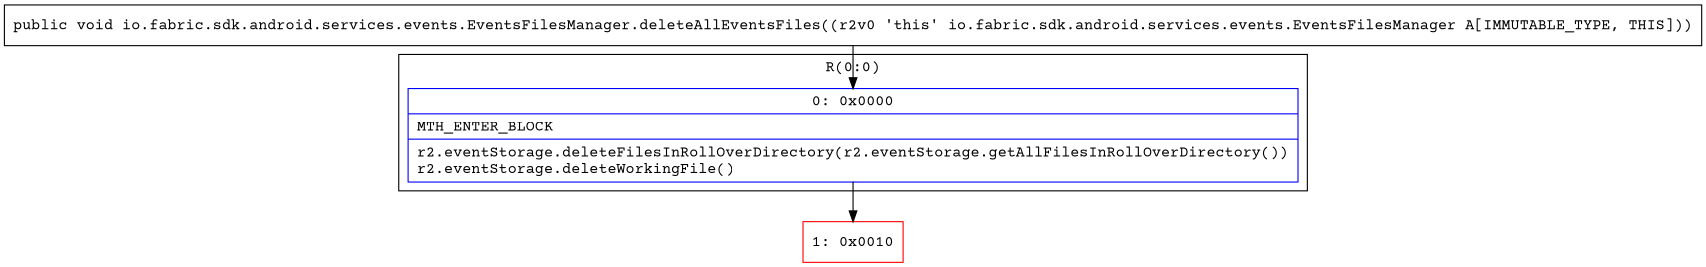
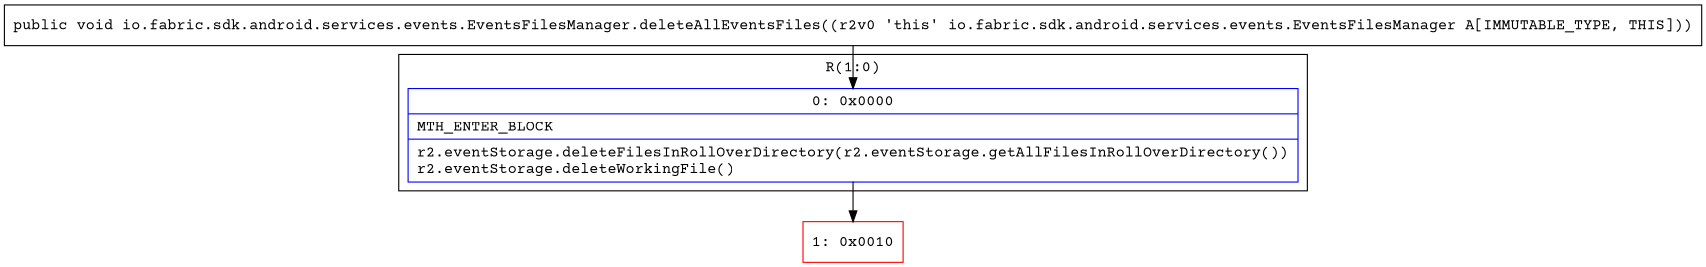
  digraph {
    fontname="Courier Prime"
    node [shape=record fontname="Courier Prime"]
    edge [fontname="Courier Prime"]
    n1 [color=blue label="{0\:\ 0x0000|MTH_ENTER_BLOCK\l|r2.eventStorage.deleteFilesInRollOverDirectory(r2.eventStorage.getAllFilesInRollOverDirectory())\lr2.eventStorage.deleteWorkingFile()\l}"]
    n2 [color=red label="{1\:\ 0x0010}"]
    n3 [label="{public void io.fabric.sdk.android.services.events.EventsFilesManager.deleteAllEventsFiles((r2v0 'this' io.fabric.sdk.android.services.events.EventsFilesManager A[IMMUTABLE_TYPE, THIS])) }"]
    subgraph cluster_1 {
-     label="R(0:0)"
+     label="R(1:0)"
      n1
    }
    n1 -> n2
    n3 -> n1
  }
